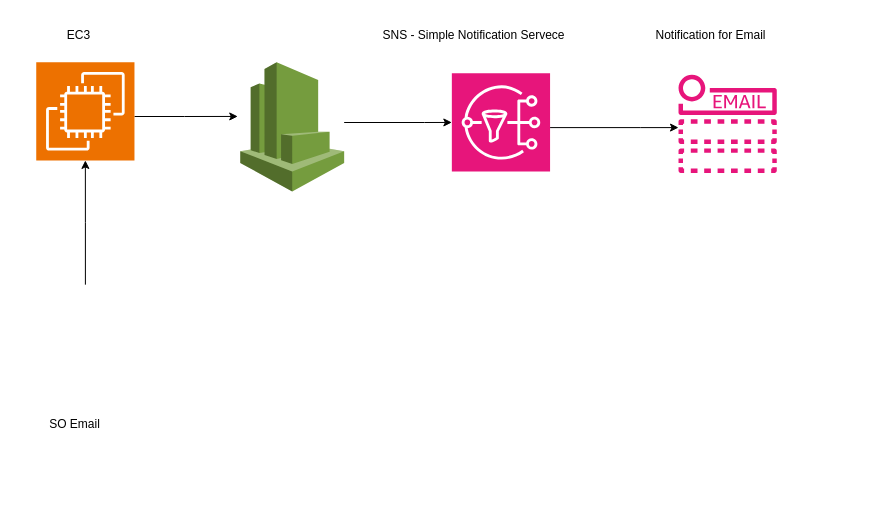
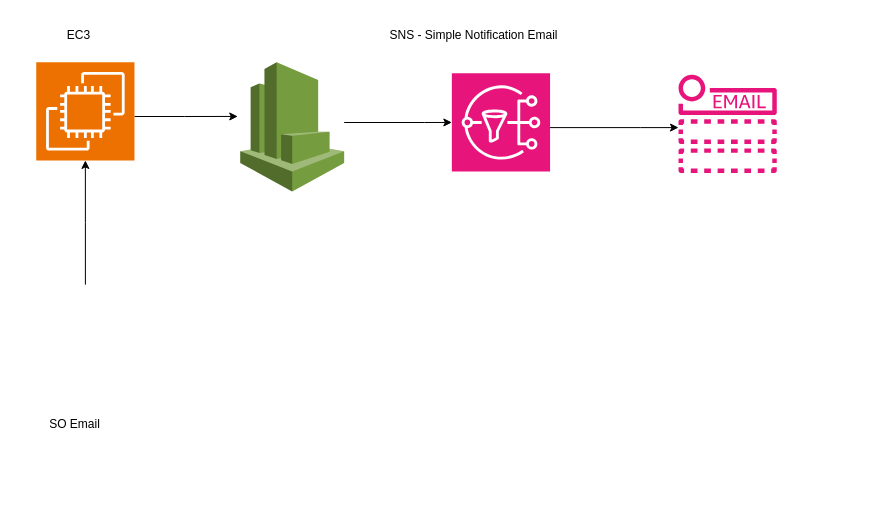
  <mxCell id="0" />
  <mxCell id="1" parent="0" />
  <mxCell id="2" value="" style="group;fontStyle=0" vertex="1" connectable="0" parent="1"><mxGeometry x="85" y="75" width="789" height="431" as="geometry" /></mxCell>
  <mxCell id="3" style="edgeStyle=orthogonalEdgeStyle;rounded=0;orthogonalLoop=1;jettySize=auto;html=1;" edge="1" parent="2" source="4"><mxGeometry relative="1" as="geometry"><mxPoint x="152.243" y="40.932" as="targetPoint" /><Array as="points"><mxPoint x="99" y="41" /><mxPoint x="99" y="41" /></Array></mxGeometry></mxCell>
  <mxCell id="4" value="" style="sketch=0;points=[[0,0,0],[0.25,0,0],[0.5,0,0],[0.75,0,0],[1,0,0],[0,1,0],[0.25,1,0],[0.5,1,0],[0.75,1,0],[1,1,0],[0,0.25,0],[0,0.5,0],[0,0.75,0],[1,0.25,0],[1,0.5,0],[1,0.75,0]];outlineConnect=0;fontColor=#232F3E;fillColor=#ED7100;strokeColor=#ffffff;dashed=0;verticalLabelPosition=bottom;verticalAlign=top;align=center;html=1;fontSize=12;fontStyle=0;aspect=fixed;shape=mxgraph.aws4.resourceIcon;resIcon=mxgraph.aws4.ec2;" vertex="1" parent="2"><mxGeometry x="-49.258" y="-13.29" width="98.231" height="98.231" as="geometry" /></mxCell>
  <mxCell id="5" value="EC3" style="text;html=1;align=center;verticalAlign=middle;resizable=0;points=[];autosize=1;strokeColor=none;fillColor=none;" vertex="1" parent="2"><mxGeometry x="-31.626" y="-55" width="50" height="30" as="geometry" /></mxCell>
  <mxCell id="6" value="" style="shape=image;html=1;verticalAlign=top;verticalLabelPosition=bottom;labelBackgroundColor=#ffffff;imageAspect=0;aspect=fixed;image=https://cdn1.iconfinder.com/data/icons/operating-system-flat-1/30/ubuntu-128.png" vertex="1" parent="2"><mxGeometry x="-65" y="209.161" width="129.716" height="129.716" as="geometry" /></mxCell>
  <mxCell id="7" value="SO Email" style="text;html=1;align=center;verticalAlign=middle;resizable=0;points=[];autosize=1;strokeColor=none;fillColor=none;" vertex="1" parent="2"><mxGeometry x="-50.517" y="334.29" width="80" height="30" as="geometry" /></mxCell>
  <mxCell id="8" value="" style="outlineConnect=0;dashed=0;verticalLabelPosition=bottom;verticalAlign=top;align=center;html=1;shape=mxgraph.aws3.cloudwatch;fillColor=#759C3E;gradientColor=none;" vertex="1" parent="2"><mxGeometry x="154.761" y="-13.29" width="103.899" height="129.3" as="geometry" /></mxCell>
  <mxCell id="9" style="edgeStyle=orthogonalEdgeStyle;rounded=0;orthogonalLoop=1;jettySize=auto;html=1;" edge="1" parent="2" source="10" target="11"><mxGeometry relative="1" as="geometry"><mxPoint x="580.431" y="52.055" as="targetPoint" /><Array as="points"><mxPoint x="555.243" y="52.055" /><mxPoint x="555.243" y="52.055" /></Array></mxGeometry></mxCell>
  <mxCell id="10" value="" style="sketch=0;points=[[0,0,0],[0.25,0,0],[0.5,0,0],[0.75,0,0],[1,0,0],[0,1,0],[0.25,1,0],[0.5,1,0],[0.75,1,0],[1,1,0],[0,0.25,0],[0,0.5,0],[0,0.75,0],[1,0.25,0],[1,0.5,0],[1,0.75,0]];outlineConnect=0;fontColor=#232F3E;fillColor=#E7157B;strokeColor=#ffffff;dashed=0;verticalLabelPosition=bottom;verticalAlign=top;align=center;html=1;fontSize=12;fontStyle=0;aspect=fixed;shape=mxgraph.aws4.resourceIcon;resIcon=mxgraph.aws4.sns;" vertex="1" parent="2"><mxGeometry x="366.337" y="-2.168" width="98.231" height="98.231" as="geometry" /></mxCell>
  <mxCell id="11" value="" style="sketch=0;outlineConnect=0;fontColor=#232F3E;gradientColor=none;fillColor=#E7157B;strokeColor=none;dashed=0;verticalLabelPosition=bottom;verticalAlign=top;align=center;html=1;fontSize=12;fontStyle=0;aspect=fixed;pointerEvents=1;shape=mxgraph.aws4.email_notification;" vertex="1" parent="2"><mxGeometry x="593.025" y="-0.777" width="98.231" height="98.231" as="geometry" /></mxCell>
- <mxCell id="12" value="SNS - Simple Notification Servece" style="text;html=1;align=center;verticalAlign=middle;resizable=0;points=[];autosize=1;strokeColor=none;fillColor=none;" vertex="1" parent="2"><mxGeometry x="283.218" y="-55" width="210" height="30" as="geometry" /></mxCell>
- <mxCell id="13" value="Notification for Email" style="text;html=1;align=center;verticalAlign=middle;resizable=0;points=[];autosize=1;strokeColor=none;fillColor=none;" vertex="1" parent="2"><mxGeometry x="560.281" y="-55" width="130" height="30" as="geometry" /></mxCell>
+ <mxCell id="12" value="SNS - Simple Notification Email" style="text;html=1;align=center;verticalAlign=middle;resizable=0;points=[];autosize=1;strokeColor=none;fillColor=none;" vertex="1" parent="2"><mxGeometry x="283.218" y="-55" width="210" height="30" as="geometry" /></mxCell>
  <mxCell id="14" style="edgeStyle=orthogonalEdgeStyle;rounded=0;orthogonalLoop=1;jettySize=auto;html=1;entryX=0.5;entryY=1;entryDx=0;entryDy=0;entryPerimeter=0;" edge="1" parent="2" source="6" target="4"><mxGeometry relative="1" as="geometry" /></mxCell>
  <mxCell id="15" style="edgeStyle=orthogonalEdgeStyle;rounded=0;orthogonalLoop=1;jettySize=auto;html=1;entryX=0;entryY=0.5;entryDx=0;entryDy=0;entryPerimeter=0;" edge="1" parent="2" source="8" target="10"><mxGeometry relative="1" as="geometry"><Array as="points"><mxPoint x="339" y="47" /><mxPoint x="339" y="47" /></Array></mxGeometry></mxCell>
